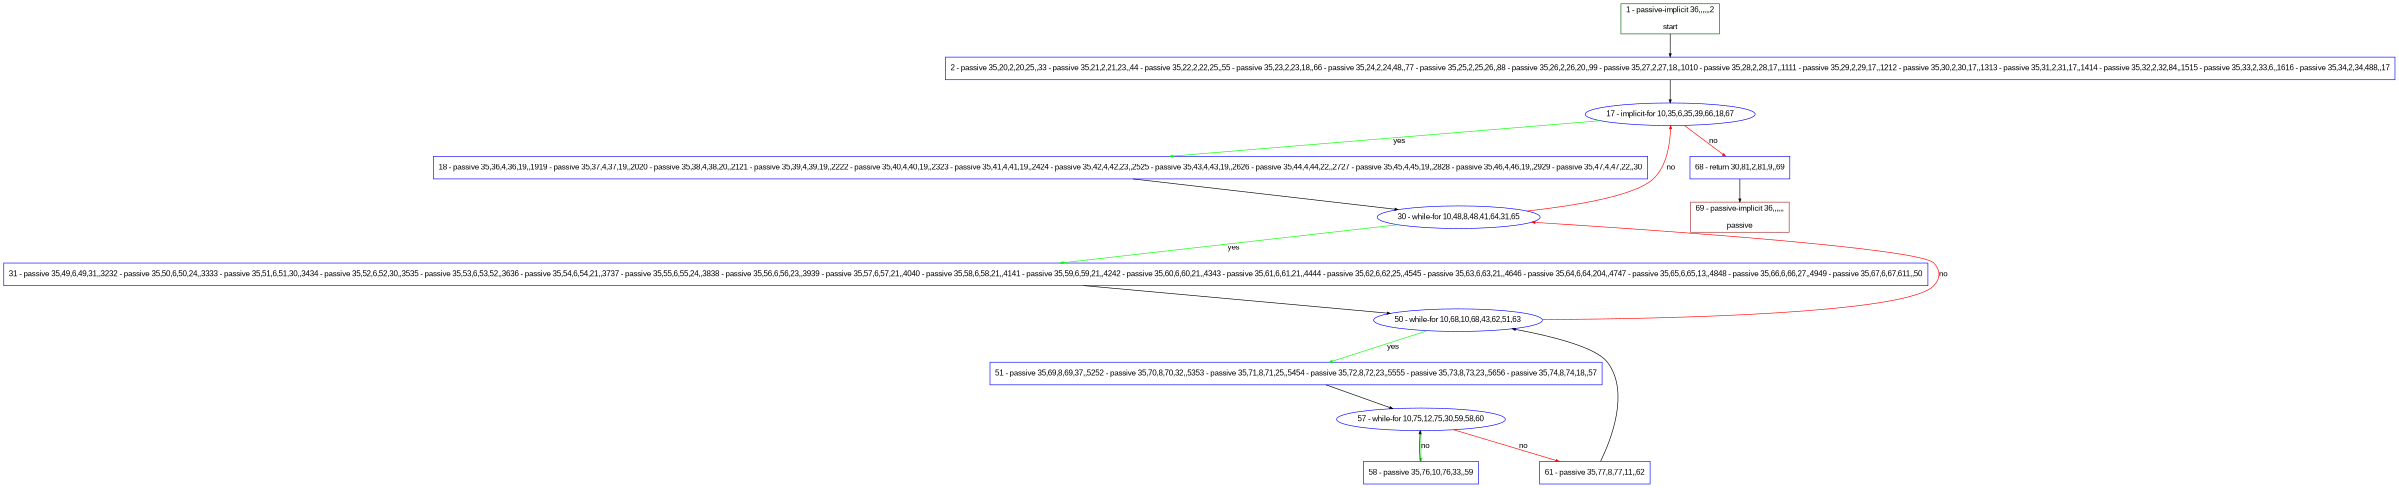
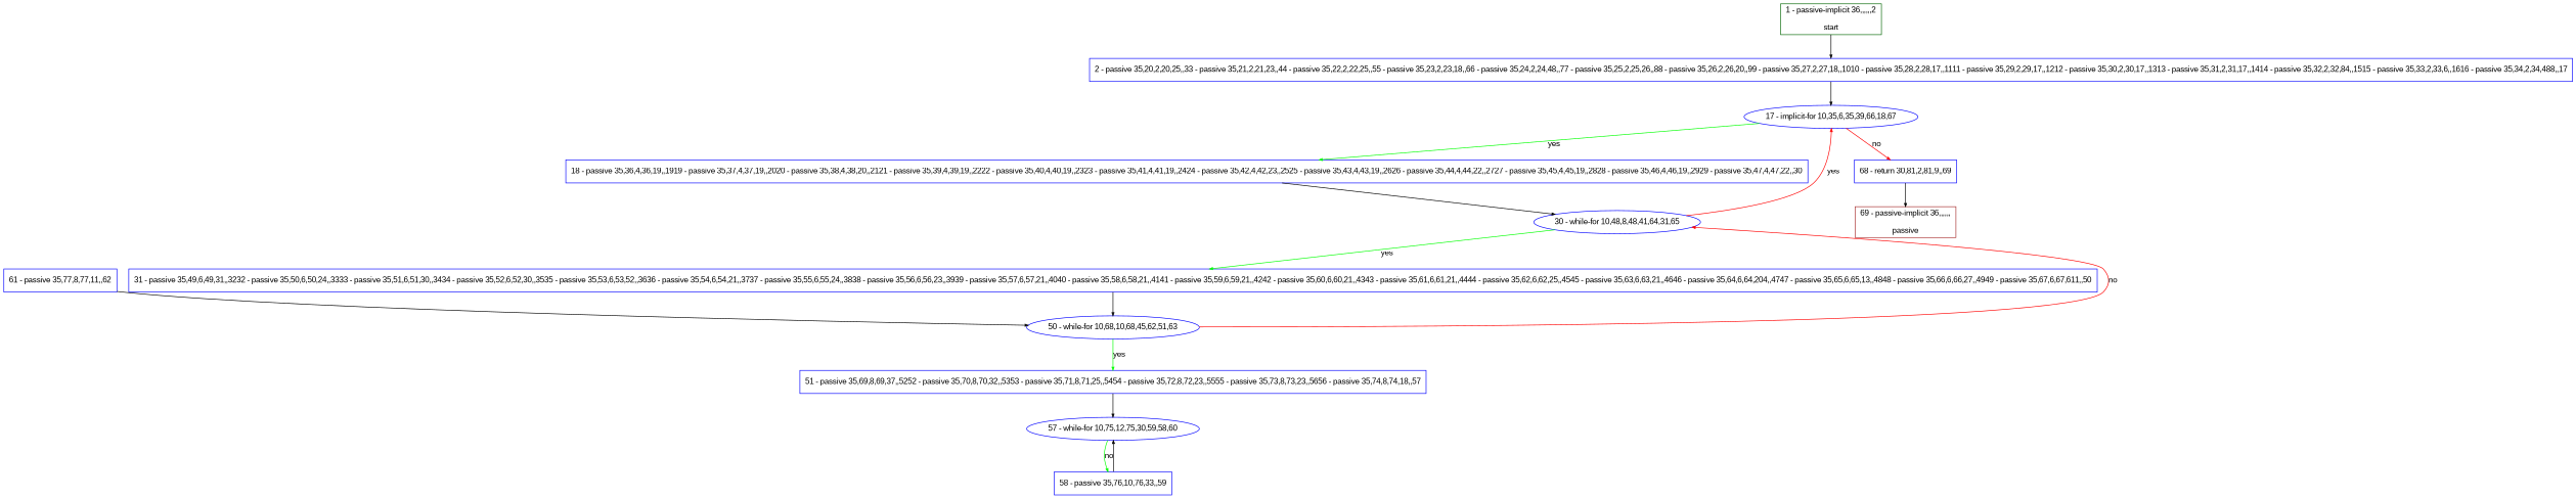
  digraph {
    bgcolor=white
    compound=true
    fillcolor="#FFFFCC"
    fontname=Arial
    fontsize=12
    pack=true
    packmode=clust
    style="rounded,filled"
    node [color="#0000ff" compound=true fillcolor="#ffffff" fixedsize=false fontname=Arial fontsize=12 node_initialized=no shape=box style=filled]
    edge [arrowhead=normal arrowsize=0.5 arrowtail=none color="#000000" compound=true dir=forward fontcolor=black fontname=Arial fontsize=12]
    n1 [label="2 - passive 35,20,2,20,25,,33 - passive 35,21,2,21,23,,44 - passive 35,22,2,22,25,,55 - passive 35,23,2,23,18,,66 - passive 35,24,2,24,48,,77 - passive 35,25,2,25,26,,88 - passive 35,26,2,26,20,,99 - passive 35,27,2,27,18,,1010 - passive 35,28,2,28,17,,1111 - passive 35,29,2,29,17,,1212 - passive 35,30,2,30,17,,1313 - passive 35,31,2,31,17,,1414 - passive 35,32,2,32,84,,1515 - passive 35,33,2,33,6,,1616 - passive 35,34,2,34,488,,17"]
    n2 [label="17 - implicit-for 10,35,6,35,39,66,18,67" shape=oval]
    n3 [label="18 - passive 35,36,4,36,19,,1919 - passive 35,37,4,37,19,,2020 - passive 35,38,4,38,20,,2121 - passive 35,39,4,39,19,,2222 - passive 35,40,4,40,19,,2323 - passive 35,41,4,41,19,,2424 - passive 35,42,4,42,23,,2525 - passive 35,43,4,43,19,,2626 - passive 35,44,4,44,22,,2727 - passive 35,45,4,45,19,,2828 - passive 35,46,4,46,19,,2929 - passive 35,47,4,47,22,,30"]
    n4 [label="68 - return 30,81,2,81,9,,69"]
    n5 [color="#006400" label="1 - passive-implicit 36,,,,,,2\n\nstart"]
    n6 [label="30 - while-for 10,48,8,48,41,64,31,65" shape=oval]
    n7 [color="#a52a2a" label="69 - passive-implicit 36,,,,,,\n\npassive"]
    n8 [label="31 - passive 35,49,6,49,31,,3232 - passive 35,50,6,50,24,,3333 - passive 35,51,6,51,30,,3434 - passive 35,52,6,52,30,,3535 - passive 35,53,6,53,52,,3636 - passive 35,54,6,54,21,,3737 - passive 35,55,6,55,24,,3838 - passive 35,56,6,56,23,,3939 - passive 35,57,6,57,21,,4040 - passive 35,58,6,58,21,,4141 - passive 35,59,6,59,21,,4242 - passive 35,60,6,60,21,,4343 - passive 35,61,6,61,21,,4444 - passive 35,62,6,62,25,,4545 - passive 35,63,6,63,21,,4646 - passive 35,64,6,64,204,,4747 - passive 35,65,6,65,13,,4848 - passive 35,66,6,66,27,,4949 - passive 35,67,6,67,611,,50"]
-   n9 [label="50 - while-for 10,68,10,68,43,62,51,63" shape=oval]
+   n9 [label="50 - while-for 10,68,10,68,45,62,51,63" shape=oval]
    n10 [label="51 - passive 35,69,8,69,37,,5252 - passive 35,70,8,70,32,,5353 - passive 35,71,8,71,25,,5454 - passive 35,72,8,72,23,,5555 - passive 35,73,8,73,23,,5656 - passive 35,74,8,74,18,,57"]
    n11 [label="57 - while-for 10,75,12,75,30,59,58,60" shape=oval]
    n12 [label="58 - passive 35,76,10,76,33,,59"]
    n13 [label="61 - passive 35,77,8,77,11,,62"]
    n1 -> n2
    n2 -> n3 [color="#00ff00" label=yes]
    n2 -> n4 [color="#ff0000" label=no]
    n3 -> n6
    n4 -> n7
    n5 -> n1
-   n6 -> n2 [color="#ff0000" label=no]
+   n6 -> n2 [color="#ff0000" label=yes]
    n6 -> n8 [color="#00ff00" label=yes]
    n8 -> n9
    n9 -> n6 [color="#ff0000" label=no]
    n9 -> n10 [color="#00ff00" label=yes]
    n10 -> n11
    n11 -> n12 [color="#00ff00" label=no]
-   n11 -> n13 [color="#ff0000" label=no]
    n12 -> n11
    n13 -> n9
  }
